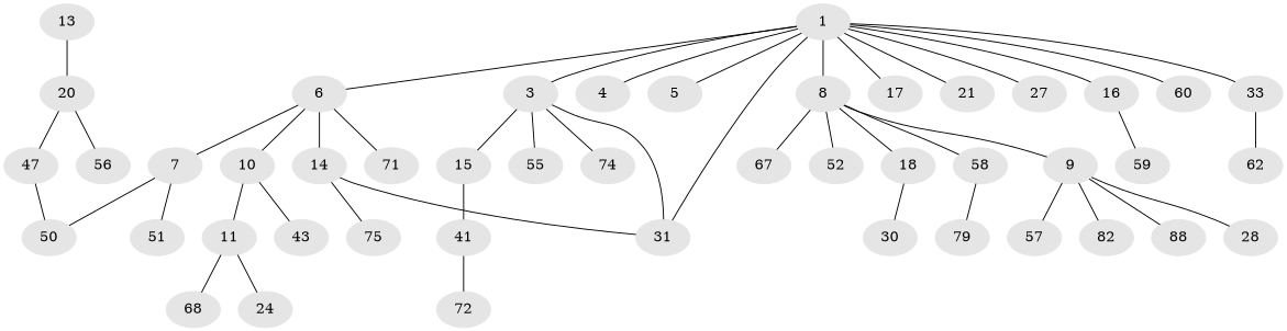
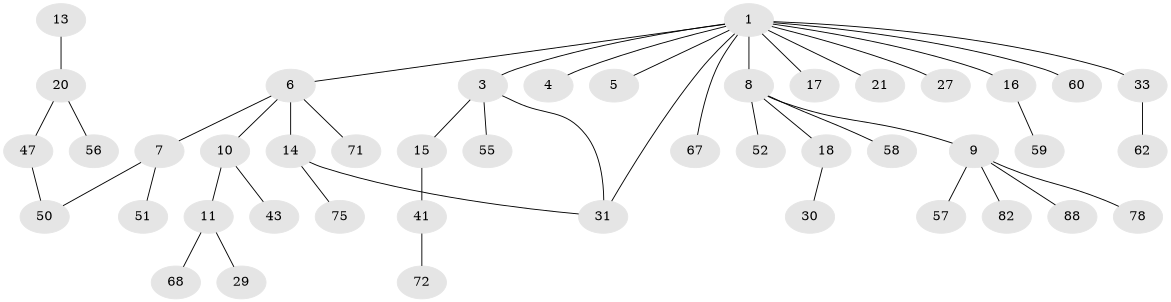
  graph {
    node [color=gray90 style=filled]
    1 [super="+2"]
    3 [super="+35+53+23+26"]
    4
    5 [super="+32"]
    6 [super="+12"]
    8 [super="+30+49+19"]
    16
    17
    21 [super="+73+40+54"]
    27 [super="+90"]
    31 [super="+85+36"]
    33 [super="+44"]
    60
    67 [super="+83"]
    15
    55
-   74
    7
    10
    14
    71 [super="+76"]
    9 [super="+25"]
    18
    52 [super="+86"]
    58
    59 [super="+64"]
    62
    41 [super="+45"]
    50 [super="+65+66"]
    51
    11 [super="+24"]
    43
    75 [super="+87"]
-   28
+   28 [label=78]
    57
    82
    88
    n38 [label=30 super="+77"]
-   79
-   29 [super="+39" label=24]
+   29 [super="+39"]
    68
    20 [super="+42+22"]
    13
    47
    56
    72
    1 -- 3
    1 -- 4
    1 -- 5
    1 -- 6
    1 -- 8
    1 -- 16
    1 -- 17
    1 -- 21
    1 -- 27
    1 -- 31
    1 -- 33
    1 -- 60
-   8 -- 67
+   1 -- 67
    3 -- 31
    3 -- 15
    3 -- 55
-   3 -- 74
    6 -- 7
    6 -- 10
    6 -- 14
    6 -- 71
    8 -- 9
    8 -- 18
    8 -- 52
    8 -- 58
    16 -- 59
    33 -- 62
    15 -- 41
    7 -- 50
    7 -- 51
    10 -- 11
    10 -- 43
    14 -- 31
    14 -- 75
    9 -- 28
    9 -- 57
    9 -- 82
    9 -- 88
    18 -- n38
-   58 -- 79
    41 -- 72
    11 -- 29
    11 -- 68
    20 -- 47
    20 -- 56
    13 -- 20
    47 -- 50
  }
